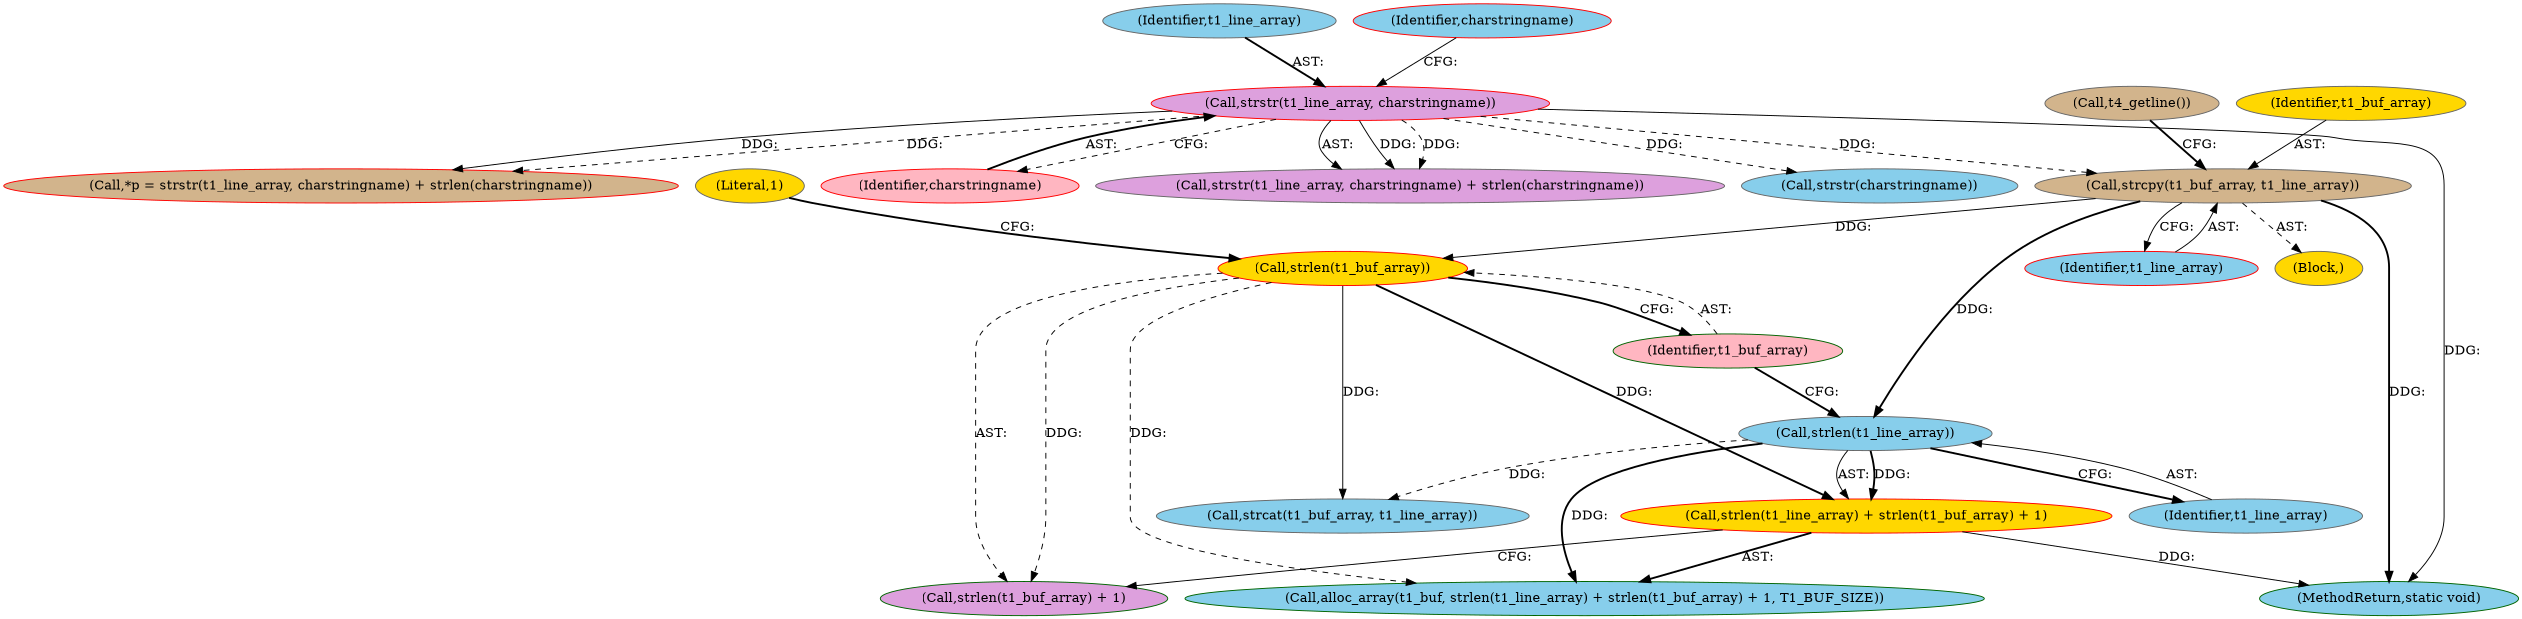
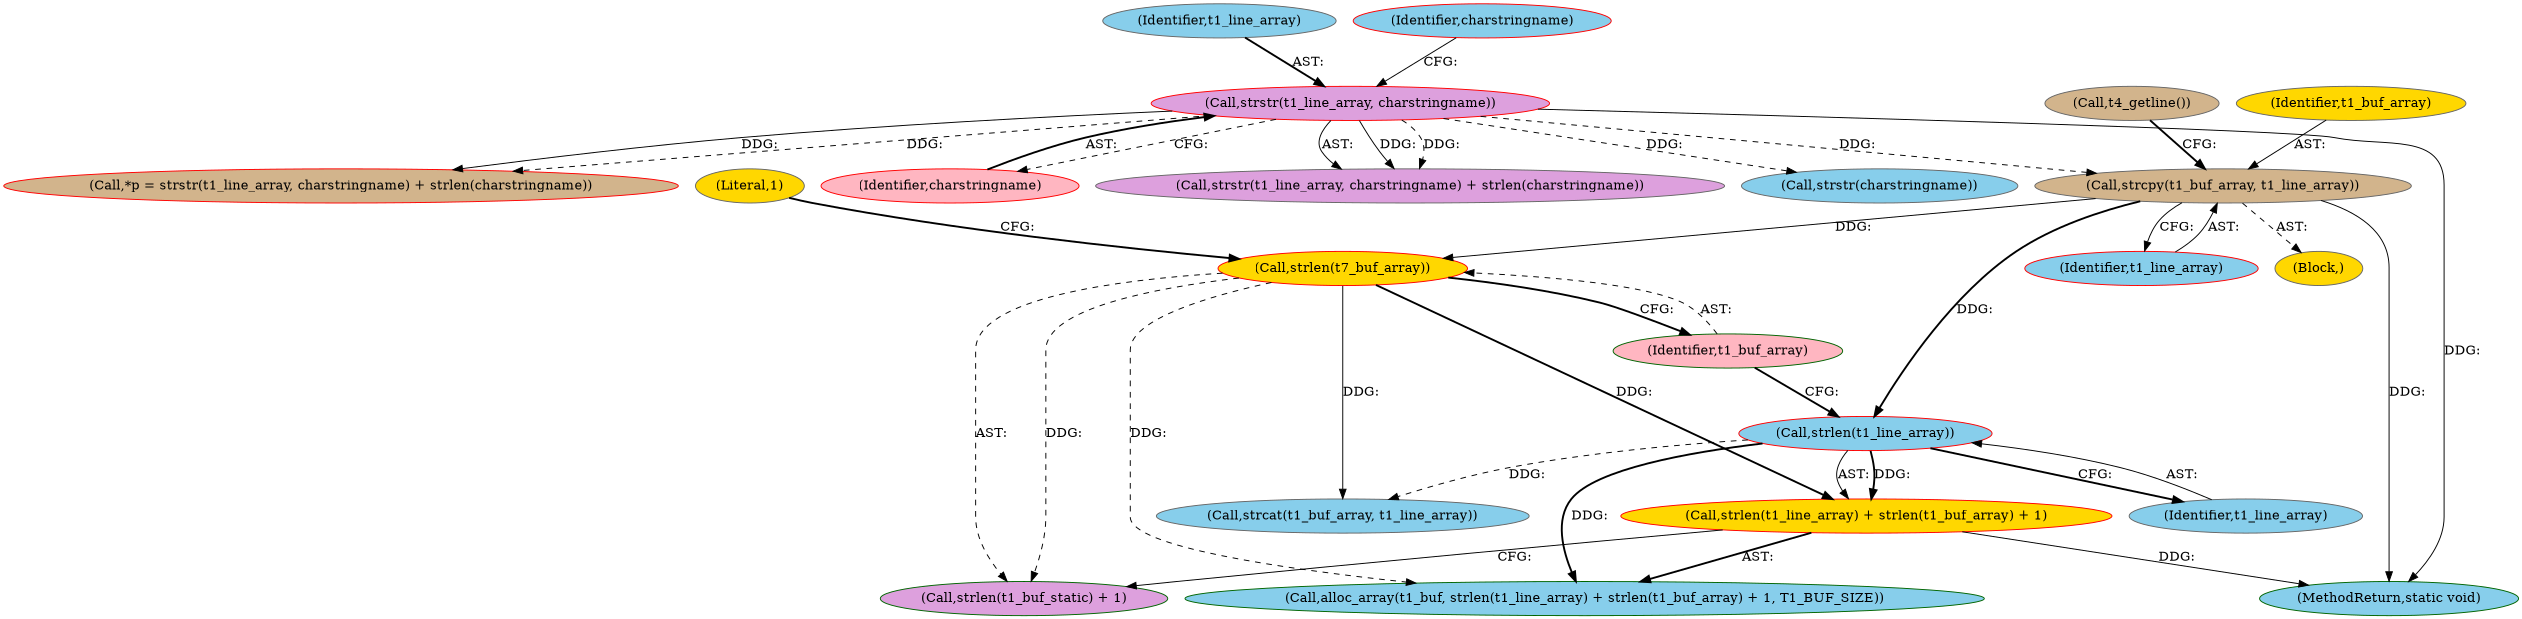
  digraph {
    node [color=gray40 fillcolor=skyblue style=filled]
    edge [style=solid]
    n1 [color=red fillcolor=gold label="(Call,strlen(t1_line_array) + strlen(t1_buf_array) + 1)"]
-   n2 [color=darkgreen fillcolor=plum label="(Call,strlen(t1_buf_array) + 1)"]
+   n2 [color=darkgreen fillcolor=plum label="(Call,strlen(t1_buf_static) + 1)"]
    n3 [color=darkgreen label="(Call,alloc_array(t1_buf, strlen(t1_line_array) + strlen(t1_buf_array) + 1, T1_BUF_SIZE))"]
    n4 [color=darkgreen label="(MethodReturn,static void)"]
-   n5 [label="(Call,strlen(t1_line_array))"]
+   n5 [color=red label="(Call,strlen(t1_line_array))"]
    n6 [label="(Identifier,t1_line_array)"]
    n7 [label="(Call,strcat(t1_buf_array, t1_line_array))"]
    n8 [fillcolor=tan label="(Call,strcpy(t1_buf_array, t1_line_array))"]
-   n9 [color=red fillcolor=gold label="(Call,strlen(t1_buf_array))"]
+   n9 [color=red fillcolor=gold label="(Call,strlen(t7_buf_array))"]
    n10 [color=red label="(Identifier,t1_line_array)"]
    n11 [fillcolor=gold label="(Block,)"]
    n12 [color=darkgreen fillcolor=lightpink label="(Identifier,t1_buf_array)"]
    n13 [color=red fillcolor=plum label="(Call,strstr(t1_line_array, charstringname))"]
    n14 [label="(Call,strstr(charstringname))"]
    n15 [color=red fillcolor=tan label="(Call,*p = strstr(t1_line_array, charstringname) + strlen(charstringname))"]
    n16 [color=red fillcolor=lightpink label="(Identifier,charstringname)"]
    n17 [fillcolor=plum label="(Call,strstr(t1_line_array, charstringname) + strlen(charstringname))"]
    n18 [fillcolor=tan label="(Call,t4_getline())"]
    n19 [fillcolor=gold label="(Literal,1)"]
    n20 [fillcolor=gold label="(Identifier,t1_buf_array)"]
    n21 [label="(Identifier,t1_line_array)"]
    n22 [color=red label="(Identifier,charstringname)"]
    n1 -> n2 [label="CFG: "]
    n1 -> n3 [label="AST: " style=bold]
    n1 -> n4 [label="DDG: "]
    n5 -> n1 [label="AST: "]
    n5 -> n1 [label="DDG: " style=bold]
    n5 -> n3 [label="DDG: " style=bold]
    n5 -> n6 [label="CFG: " style=bold]
    n5 -> n7 [label="DDG: " style=dashed]
    n6 -> n5 [label="AST: "]
-   n8 -> n4 [label="DDG: " style=bold]
+   n8 -> n4 [label="DDG: "]
    n8 -> n5 [label="DDG: " style=bold]
    n8 -> n9 [label="DDG: "]
    n8 -> n10 [label="CFG: "]
    n8 -> n11 [label="AST: " style=dashed]
    n9 -> n1 [label="DDG: " style=bold]
    n9 -> n2 [label="AST: " style=dashed]
    n9 -> n2 [label="DDG: " style=dashed]
    n9 -> n3 [label="DDG: " style=dashed]
    n9 -> n7 [label="DDG: "]
    n9 -> n12 [label="CFG: " style=bold]
    n10 -> n8 [label="AST: "]
    n12 -> n5 [label="CFG: " style=bold]
    n12 -> n9 [label="AST: " style=dashed]
    n13 -> n4 [label="DDG: "]
    n13 -> n8 [label="DDG: " style=dashed]
    n13 -> n14 [label="DDG: " style=dashed]
    n13 -> n15 [label="DDG: " style=dashed]
    n13 -> n15 [label="DDG: "]
    n13 -> n16 [label="CFG: " style=dashed]
    n13 -> n17 [label="AST: "]
    n13 -> n17 [label="DDG: "]
    n13 -> n17 [label="DDG: " style=dashed]
    n16 -> n13 [label="AST: " style=bold]
    n18 -> n8 [label="CFG: " style=bold]
    n19 -> n9 [label="CFG: " style=bold]
    n20 -> n8 [label="AST: "]
    n21 -> n13 [label="AST: " style=bold]
    n22 -> n13 [label="CFG: "]
  }
